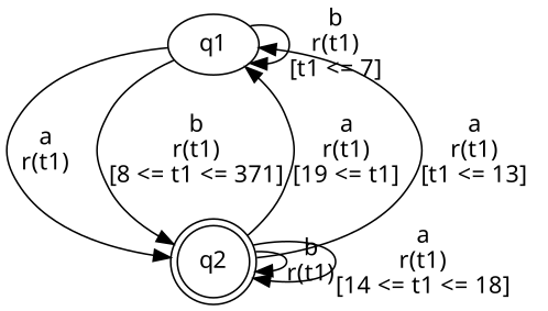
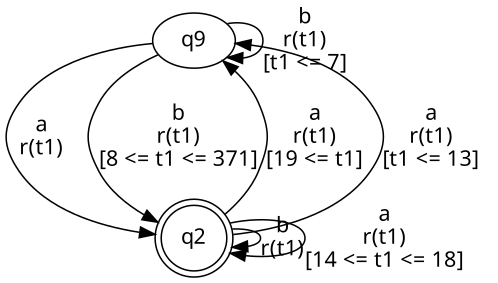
  digraph {
    fontname="Noto Sans"
    node [fontname="Noto Sans"]
    edge [fontname="Noto Sans"]
-   n1 [label=q1]
+   n1 [label=q9]
    n2 [label=q2 shape=doublecircle]
    n1 -> n1 [label="b\nr(t1)\n[t1 <= 7]"]
    n1 -> n2 [label="a\nr(t1)\n"]
    n1 -> n2 [label="b\nr(t1)\n[8 <= t1 <= 371]"]
    n2 -> n1 [label="a\nr(t1)\n[19 <= t1]"]
    n2 -> n1 [label="a\nr(t1)\n[t1 <= 13]"]
    n2 -> n2 [label="b\nr(t1)\n"]
    n2 -> n2 [label="a\nr(t1)\n[14 <= t1 <= 18]"]
  }
